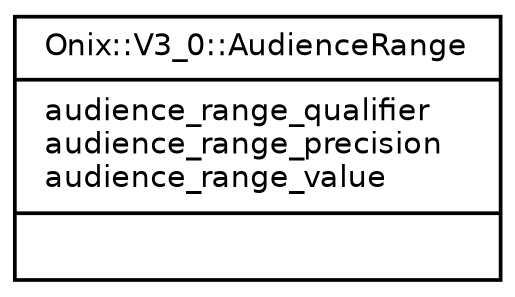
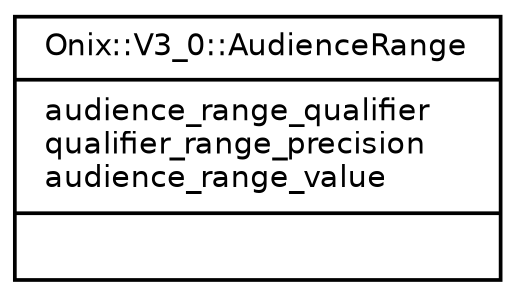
  digraph {
    fontname="Bitstream Vera Sans"
    fontsize=8
-   n1 [fontname="Bitstream Vera Sans" fontsize=8 label="{Onix::V3_0::AudienceRange\l|audience_range_qualifier\laudience_range_precision\laudience_range_value\l|\l}" shape=record]
+   n1 [fontname="Bitstream Vera Sans" fontsize=8 label="{Onix::V3_0::AudienceRange\l|audience_range_qualifier\lqualifier_range_precision\laudience_range_value\l|\l}" shape=record]
  }
